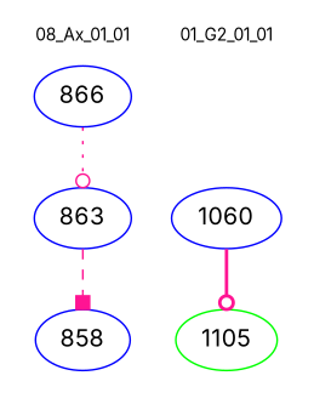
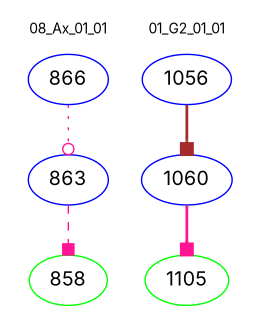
  digraph {
    fontname=Inter
    node [color=blue fontname=Inter]
    edge [arrowhead=odot color=deeppink fontname=Inter style=bold]
    n1 [label=866]
    n2 [label=863]
-   n3 [label=858]
+   n3 [color=green label=858]
+   n4 [label=1056]
    n5 [label=1060]
    n6 [color=green label=1105]
    subgraph cluster_1 {
      color=white
      fontsize=10
      label="08_Ax_01_01"
      n1
      n2
      n3
    }
    subgraph cluster_2 {
      color=white
      fontsize=10
      label="01_G2_01_01"
+     n4
      n5
      n6
    }
    n1 -> n2 [style=dotted]
    n2 -> n3 [arrowhead=box style=dashed]
-   n5 -> n6
+   n4 -> n5 [arrowhead=box color=brown]
+   n5 -> n6 [arrowhead=box]
  }
